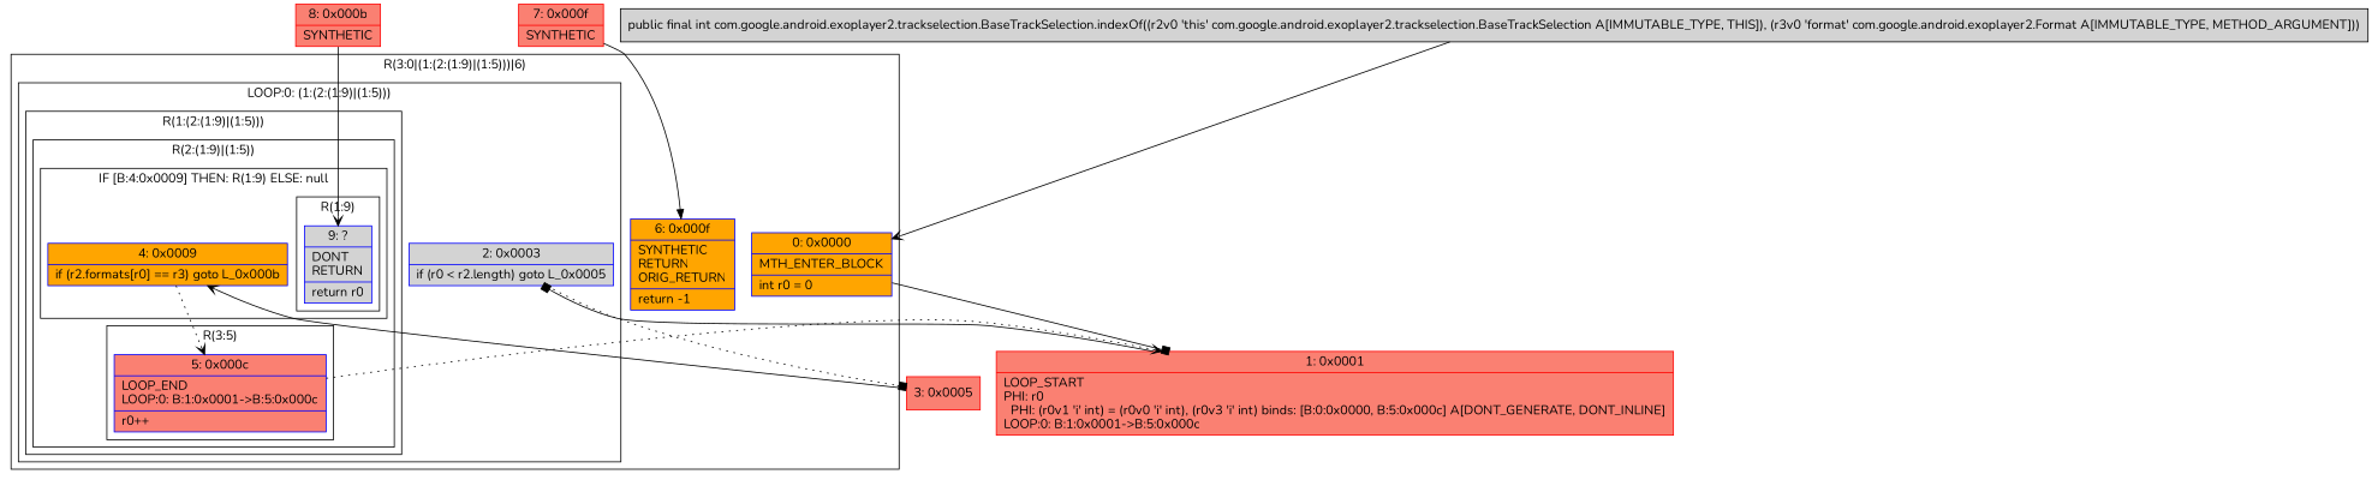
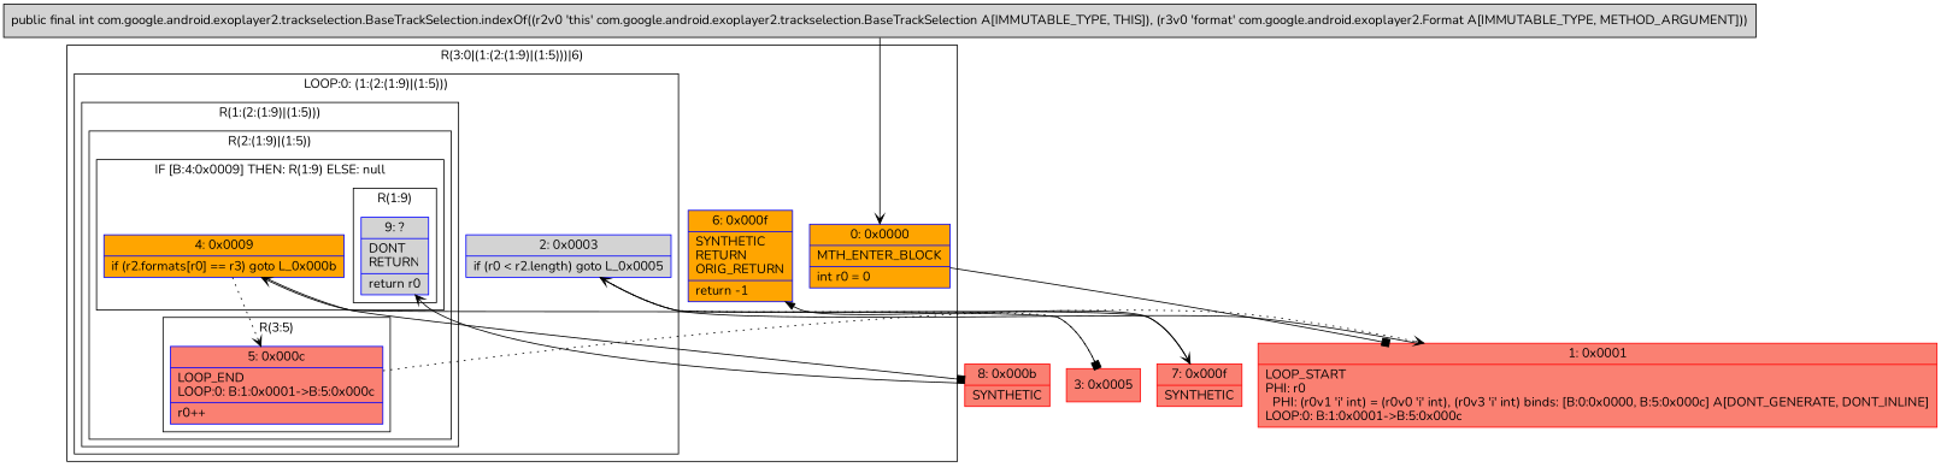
  digraph {
    fontname=Nunito
    node [color=blue fillcolor=salmon fontname=Nunito shape=record style=filled]
    edge [arrowhead=vee fontname=Nunito style=solid]
    n1 [fillcolor=lightgrey label="{9\:\ ?|DONT\lRETURN\l|return r0\l}"]
    n2 [fillcolor=orange label="{4\:\ 0x0009|if (r2.formats[r0] == r3) goto L_0x000b\l}"]
    n3 [label="{5\:\ 0x000c|LOOP_END\lLOOP:0: B:1:0x0001\-\>B:5:0x000c\l|r0++\l}"]
    n4 [fillcolor=lightgrey label="{2\:\ 0x0003|if (r0 \< r2.length) goto L_0x0005\l}"]
    n5 [fillcolor=orange label="{0\:\ 0x0000|MTH_ENTER_BLOCK\l|int r0 = 0\l}"]
    n6 [fillcolor=orange label="{6\:\ 0x000f|SYNTHETIC\lRETURN\lORIG_RETURN\l|return \-1\l}"]
    n7 [color=red label="{8\:\ 0x000b|SYNTHETIC\l}"]
    n8 [color=red label="{1\:\ 0x0001|LOOP_START\lPHI: r0 \l  PHI: (r0v1 'i' int) = (r0v0 'i' int), (r0v3 'i' int) binds: [B:0:0x0000, B:5:0x000c] A[DONT_GENERATE, DONT_INLINE]\lLOOP:0: B:1:0x0001\-\>B:5:0x000c\l}"]
    n9 [color=red label="{3\:\ 0x0005}"]
    n10 [color=red label="{7\:\ 0x000f|SYNTHETIC\l}"]
    n11 [fillcolor=lightgrey label="{public final int com.google.android.exoplayer2.trackselection.BaseTrackSelection.indexOf((r2v0 'this' com.google.android.exoplayer2.trackselection.BaseTrackSelection A[IMMUTABLE_TYPE, THIS]), (r3v0 'format' com.google.android.exoplayer2.Format A[IMMUTABLE_TYPE, METHOD_ARGUMENT])) }" color=""]
    subgraph cluster_1 {
      label="R(3:0|(1:(2:(1:9)|(1:5)))|6)"
      n5
      n6
      subgraph cluster_2 {
        label="LOOP:0: (1:(2:(1:9)|(1:5)))"
        n4
        subgraph cluster_3 {
          label="R(1:(2:(1:9)|(1:5)))"
          subgraph cluster_4 {
            label="R(2:(1:9)|(1:5))"
            subgraph cluster_5 {
              label="IF [B:4:0x0009] THEN: R(1:9) ELSE: null"
              n2
              subgraph cluster_6 {
                label="R(1:9)"
                n1
              }
            }
            subgraph cluster_7 {
              label="R(3:5)"
              n3
            }
          }
        }
      }
    }
    n2 -> n3 [style=dotted]
+   n2 -> n7 [arrowhead=box]
    n3 -> n8 [style=dotted]
    n4 -> n9 [arrowhead=box style=dotted]
+   n4 -> n10
    n5 -> n8 [arrowhead=box]
    n7 -> n1
-   n8 -> n4 [arrowhead=box]
+   n8 -> n4
    n9 -> n2
    n10 -> n6 [arrowhead=normal]
    n11 -> n5
  }
